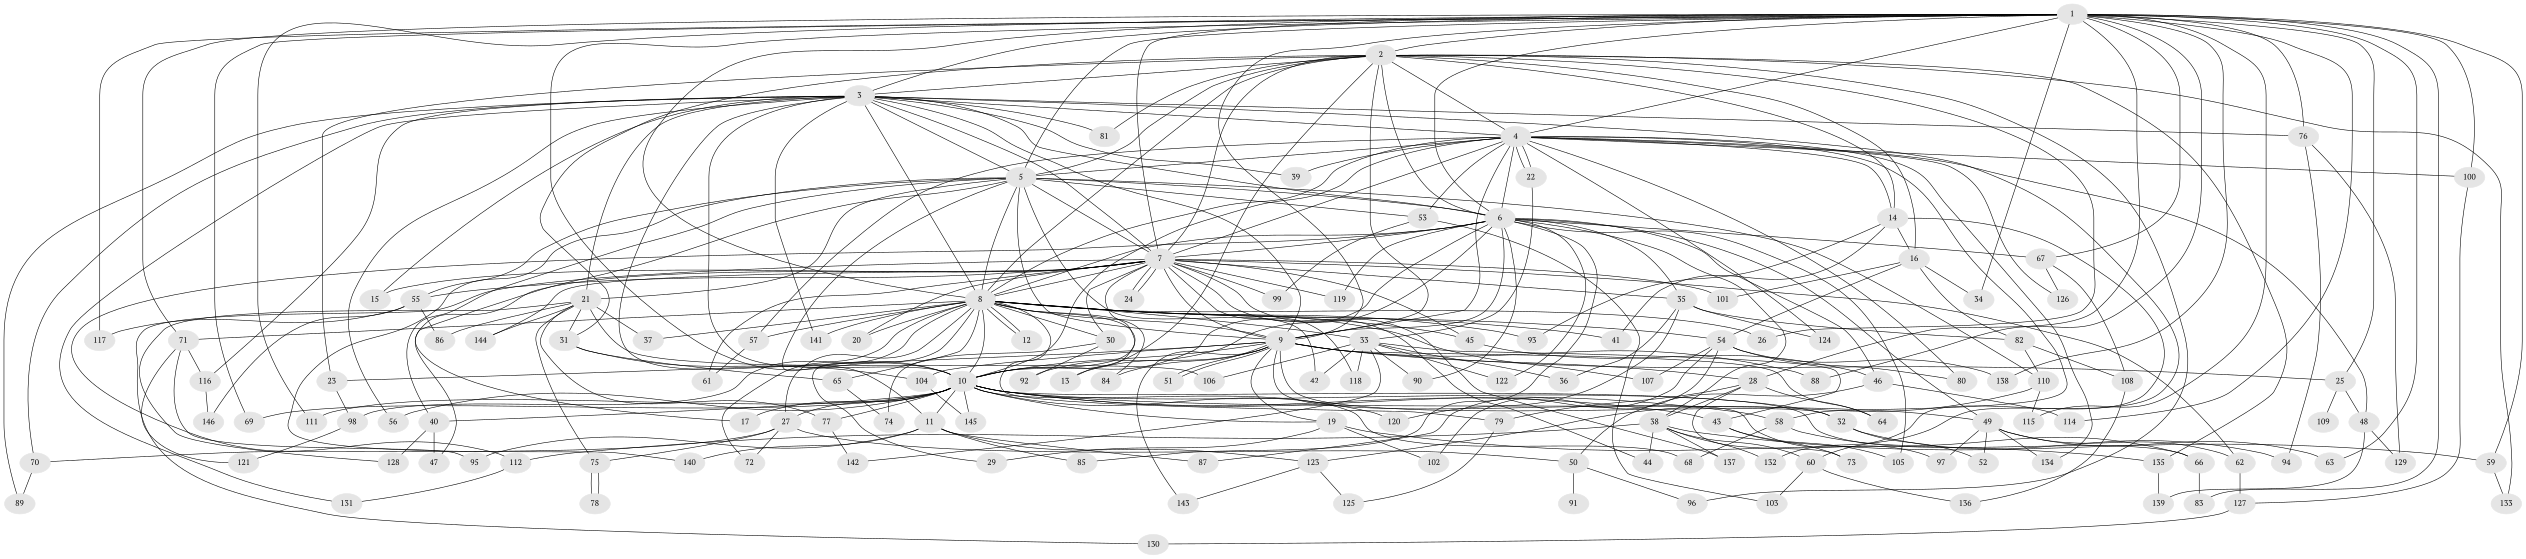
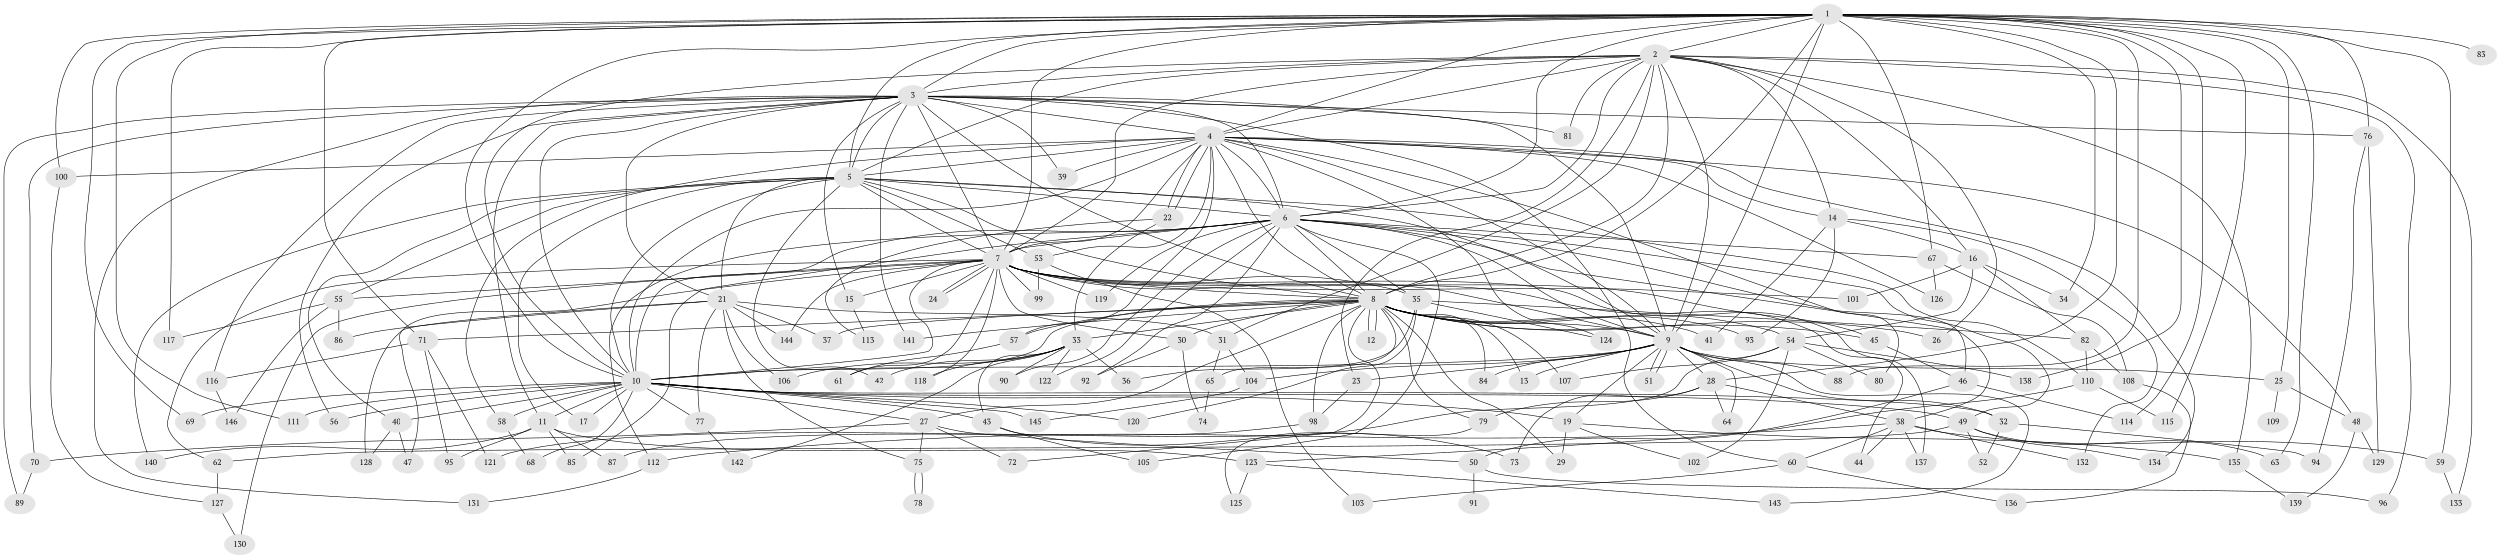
  graph {
    fontname="PT Serif"
    node [color=gray90 fontname="PT Serif" style=filled]
    edge [fontname="PT Serif"]
    1
    2
    3
    4
    5
    6
    7
    8
    9
    10
    25
    28
    34
    59
    63
    67
    69
    71
    76
    83
    88
    100
    111
    114
    115
    117
    138
    14
    16
    23
    26
    31
    81
    96
    133
    135
    11
    15
    21
    39
    56
    60
    70
    89
    116
    131
    141
    22
    48
    53
    57
    58
    80
    124
    126
    134
    17
    40
    42
    55
    110
    140
    35
    38
    46
    49
    85
    90
    92
    105
    112
    119
    122
-   20
    24
    30
    44
    45
    47
    61
    62
    99
    101
    118
    130
    137
    144
    12
    13
    27
    29
    33
    37
    41
    54
    65
    72
    79
    84
    93
    98
    107
    19
    32
    51
    64
-   97
    104
    143
    43
-   66
    68
    77
    120
    145
    109
    73
    108
    95
    121
    94
    129
    127
    132
    82
    139
    87
    123
+   113
    75
    86
    106
    128
    103
    136
    146
    36
    50
    52
    74
    142
    102
    125
    78
    91
    1 -- 2
    1 -- 3
    1 -- 4
    1 -- 5
    1 -- 6
    1 -- 7
    1 -- 8
    1 -- 9
    1 -- 10
    1 -- 25
    1 -- 28
    1 -- 34
    1 -- 59
    1 -- 63
    1 -- 67
    1 -- 69
    1 -- 71
    1 -- 76
    1 -- 83
    1 -- 88
    1 -- 100
    1 -- 111
    1 -- 114
    1 -- 115
    1 -- 117
    1 -- 138
    2 -- 3
    2 -- 4
    2 -- 5
    2 -- 6
    2 -- 7
    2 -- 8
    2 -- 9
    2 -- 10
    2 -- 14
    2 -- 16
    2 -- 23
    2 -- 26
    2 -- 31
    2 -- 81
    2 -- 96
    2 -- 133
    2 -- 135
    3 -- 4
    3 -- 5
    3 -- 6
    3 -- 7
    3 -- 8
    3 -- 9
    3 -- 10
    3 -- 76
    3 -- 81
    3 -- 11
    3 -- 15
    3 -- 21
    3 -- 39
    3 -- 56
    3 -- 60
    3 -- 70
    3 -- 89
    3 -- 116
    3 -- 131
    3 -- 141
    4 -- 5
    4 -- 6
    4 -- 7
    4 -- 8
    4 -- 9
    4 -- 10
    4 -- 100
    4 -- 14
    4 -- 39
    4 -- 22
    4 -- 22
    4 -- 48
    4 -- 53
    4 -- 57
    4 -- 58
    4 -- 80
    4 -- 124
    4 -- 126
    4 -- 134
    5 -- 6
    5 -- 7
    5 -- 8
    5 -- 9
    5 -- 10
    5 -- 21
    5 -- 53
    5 -- 17
    5 -- 40
    5 -- 42
    5 -- 55
    5 -- 110
    5 -- 140
    6 -- 7
    6 -- 8
    6 -- 9
    6 -- 10
    6 -- 67
    6 -- 35
    6 -- 38
    6 -- 46
    6 -- 49
    6 -- 85
    6 -- 90
    6 -- 92
    6 -- 105
    6 -- 112
    6 -- 119
    6 -- 122
    7 -- 8
    7 -- 9
    7 -- 10
    7 -- 15
    7 -- 55
    7 -- 35
    7 -- 119
-   7 -- 20
    7 -- 24
    7 -- 24
    7 -- 30
    7 -- 44
    7 -- 45
    7 -- 47
    7 -- 61
    7 -- 62
    7 -- 99
    7 -- 101
    7 -- 118
    7 -- 130
    7 -- 137
    7 -- 144
    8 -- 9
    8 -- 10
    8 -- 71
    8 -- 26
    8 -- 141
    8 -- 57
-   8 -- 20
    8 -- 30
    8 -- 45
    8 -- 12
    8 -- 12
    8 -- 13
    8 -- 27
    8 -- 29
    8 -- 33
    8 -- 37
    8 -- 41
    8 -- 54
    8 -- 65
    8 -- 72
    8 -- 79
    8 -- 84
    8 -- 93
    8 -- 98
    8 -- 107
    9 -- 10
    9 -- 25
    9 -- 28
    9 -- 88
    9 -- 23
    9 -- 13
    9 -- 84
    9 -- 19
    9 -- 32
    9 -- 51
    9 -- 51
    9 -- 64
-   9 -- 97
    9 -- 104
    9 -- 143
    10 -- 69
    10 -- 111
    10 -- 11
    10 -- 56
    10 -- 58
    10 -- 17
    10 -- 40
    10 -- 49
    10 -- 27
    10 -- 19
    10 -- 32
    10 -- 43
-   10 -- 66
    10 -- 68
    10 -- 77
    10 -- 120
    10 -- 145
    25 -- 48
    25 -- 109
    28 -- 38
    28 -- 79
    28 -- 64
    28 -- 73
    59 -- 133
    67 -- 126
    67 -- 108
    71 -- 116
    71 -- 95
    71 -- 121
    76 -- 94
    76 -- 129
    100 -- 127
    14 -- 16
    14 -- 41
    14 -- 93
    14 -- 132
    16 -- 34
    16 -- 101
    16 -- 54
    16 -- 82
    23 -- 98
    31 -- 65
    31 -- 104
    135 -- 139
    11 -- 140
    11 -- 85
    11 -- 95
    11 -- 87
    11 -- 123
+   15 -- 113
    21 -- 31
    21 -- 144
    21 -- 37
    21 -- 77
    21 -- 75
    21 -- 86
    21 -- 106
    21 -- 128
    60 -- 103
    60 -- 136
    70 -- 89
    116 -- 146
    22 -- 33
+   22 -- 113
    48 -- 129
    48 -- 139
    53 -- 99
    53 -- 103
    57 -- 61
-   58 -- 66
    58 -- 68
    40 -- 47
    40 -- 128
    55 -- 117
    55 -- 86
    55 -- 146
    110 -- 115
    110 -- 123
    35 -- 124
    35 -- 120
    35 -- 82
    35 -- 36
    38 -- 59
    38 -- 60
    38 -- 112
    38 -- 44
    38 -- 137
    38 -- 132
    46 -- 114
    46 -- 50
    49 -- 63
    49 -- 134
    49 -- 62
-   49 -- 97
    49 -- 52
    112 -- 131
    30 -- 92
    30 -- 74
    45 -- 46
    62 -- 127
    27 -- 70
    27 -- 72
    27 -- 75
    27 -- 50
    33 -- 42
    33 -- 90
    33 -- 122
    33 -- 118
    33 -- 43
    33 -- 106
    33 -- 36
    33 -- 142
    54 -- 138
    54 -- 80
    54 -- 107
    54 -- 87
    54 -- 102
    65 -- 74
    79 -- 125
    98 -- 121
    19 -- 135
    19 -- 29
    19 -- 102
    32 -- 94
    32 -- 52
    104 -- 145
    43 -- 105
    43 -- 73
-   66 -- 83
    77 -- 142
    108 -- 136
    127 -- 130
    82 -- 110
    82 -- 108
    123 -- 143
    123 -- 125
    75 -- 78
    75 -- 78
    50 -- 96
    50 -- 91
  }
